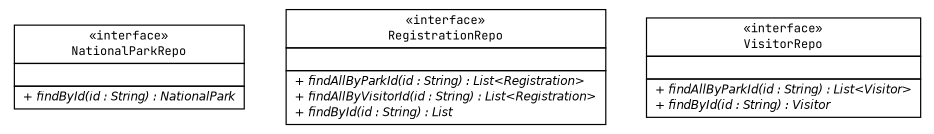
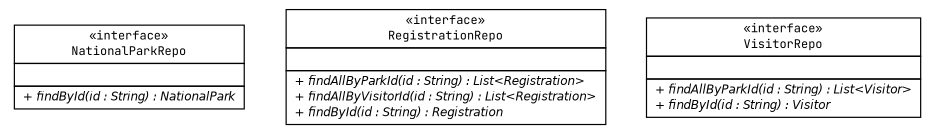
  digraph {
    nodesep=0.25
    ranksep=0.5
    fontname="JetBrains Mono"
    node [fontcolor=black fontname="JetBrains Mono" fontsize=10.0 shape=plaintext]
    n1 [label=<<table title="edu.easternct.csc231.nationalparks.repository.NationalParkRepo" border="0" cellborder="1" cellspacing="0" cellpadding="2" port="p" href="./NationalParkRepo.html"> 		<tr><td><table border="0" cellspacing="0" cellpadding="1"> <tr><td align="center" balign="center"> &#171;interface&#187; </td></tr> <tr><td align="center" balign="center"> NationalParkRepo </td></tr> 		</table></td></tr> 		<tr><td><table border="0" cellspacing="0" cellpadding="1"> <tr><td align="left" balign="left">  </td></tr> 		</table></td></tr> 		<tr><td><table border="0" cellspacing="0" cellpadding="1"> <tr><td align="left" balign="left"><font face="Helvetica-Oblique" point-size="10.0"> + findById(id : String) : NationalPark </font></td></tr> 		</table></td></tr> 		</table>>]
-   n2 [label=<<table title="edu.easternct.csc231.nationalparks.repository.RegistrationRepo" border="0" cellborder="1" cellspacing="0" cellpadding="2" port="p" href="./RegistrationRepo.html"> 		<tr><td><table border="0" cellspacing="0" cellpadding="1"> <tr><td align="center" balign="center"> &#171;interface&#187; </td></tr> <tr><td align="center" balign="center"> RegistrationRepo </td></tr> 		</table></td></tr> 		<tr><td><table border="0" cellspacing="0" cellpadding="1"> <tr><td align="left" balign="left">  </td></tr> 		</table></td></tr> 		<tr><td><table border="0" cellspacing="0" cellpadding="1"> <tr><td align="left" balign="left"><font face="Helvetica-Oblique" point-size="10.0"> + findAllByParkId(id : String) : List&lt;Registration&gt; </font></td></tr> <tr><td align="left" balign="left"><font face="Helvetica-Oblique" point-size="10.0"> + findAllByVisitorId(id : String) : List&lt;Registration&gt; </font></td></tr> <tr><td align="left" balign="left"><font face="Helvetica-Oblique" point-size="10.0"> + findById(id : String) : List </font></td></tr> 		</table></td></tr> 		</table>>]
+   n2 [label=<<table title="edu.easternct.csc231.nationalparks.repository.RegistrationRepo" border="0" cellborder="1" cellspacing="0" cellpadding="2" port="p" href="./RegistrationRepo.html"> 		<tr><td><table border="0" cellspacing="0" cellpadding="1"> <tr><td align="center" balign="center"> &#171;interface&#187; </td></tr> <tr><td align="center" balign="center"> RegistrationRepo </td></tr> 		</table></td></tr> 		<tr><td><table border="0" cellspacing="0" cellpadding="1"> <tr><td align="left" balign="left">  </td></tr> 		</table></td></tr> 		<tr><td><table border="0" cellspacing="0" cellpadding="1"> <tr><td align="left" balign="left"><font face="Helvetica-Oblique" point-size="10.0"> + findAllByParkId(id : String) : List&lt;Registration&gt; </font></td></tr> <tr><td align="left" balign="left"><font face="Helvetica-Oblique" point-size="10.0"> + findAllByVisitorId(id : String) : List&lt;Registration&gt; </font></td></tr> <tr><td align="left" balign="left"><font face="Helvetica-Oblique" point-size="10.0"> + findById(id : String) : Registration </font></td></tr> 		</table></td></tr> 		</table>>]
    n3 [label=<<table title="edu.easternct.csc231.nationalparks.repository.VisitorRepo" border="0" cellborder="1" cellspacing="0" cellpadding="2" port="p" href="./VisitorRepo.html"> 		<tr><td><table border="0" cellspacing="0" cellpadding="1"> <tr><td align="center" balign="center"> &#171;interface&#187; </td></tr> <tr><td align="center" balign="center"> VisitorRepo </td></tr> 		</table></td></tr> 		<tr><td><table border="0" cellspacing="0" cellpadding="1"> <tr><td align="left" balign="left">  </td></tr> 		</table></td></tr> 		<tr><td><table border="0" cellspacing="0" cellpadding="1"> <tr><td align="left" balign="left"><font face="Helvetica-Oblique" point-size="10.0"> + findAllByParkId(id : String) : List&lt;Visitor&gt; </font></td></tr> <tr><td align="left" balign="left"><font face="Helvetica-Oblique" point-size="10.0"> + findById(id : String) : Visitor </font></td></tr> 		</table></td></tr> 		</table>>]
  }
